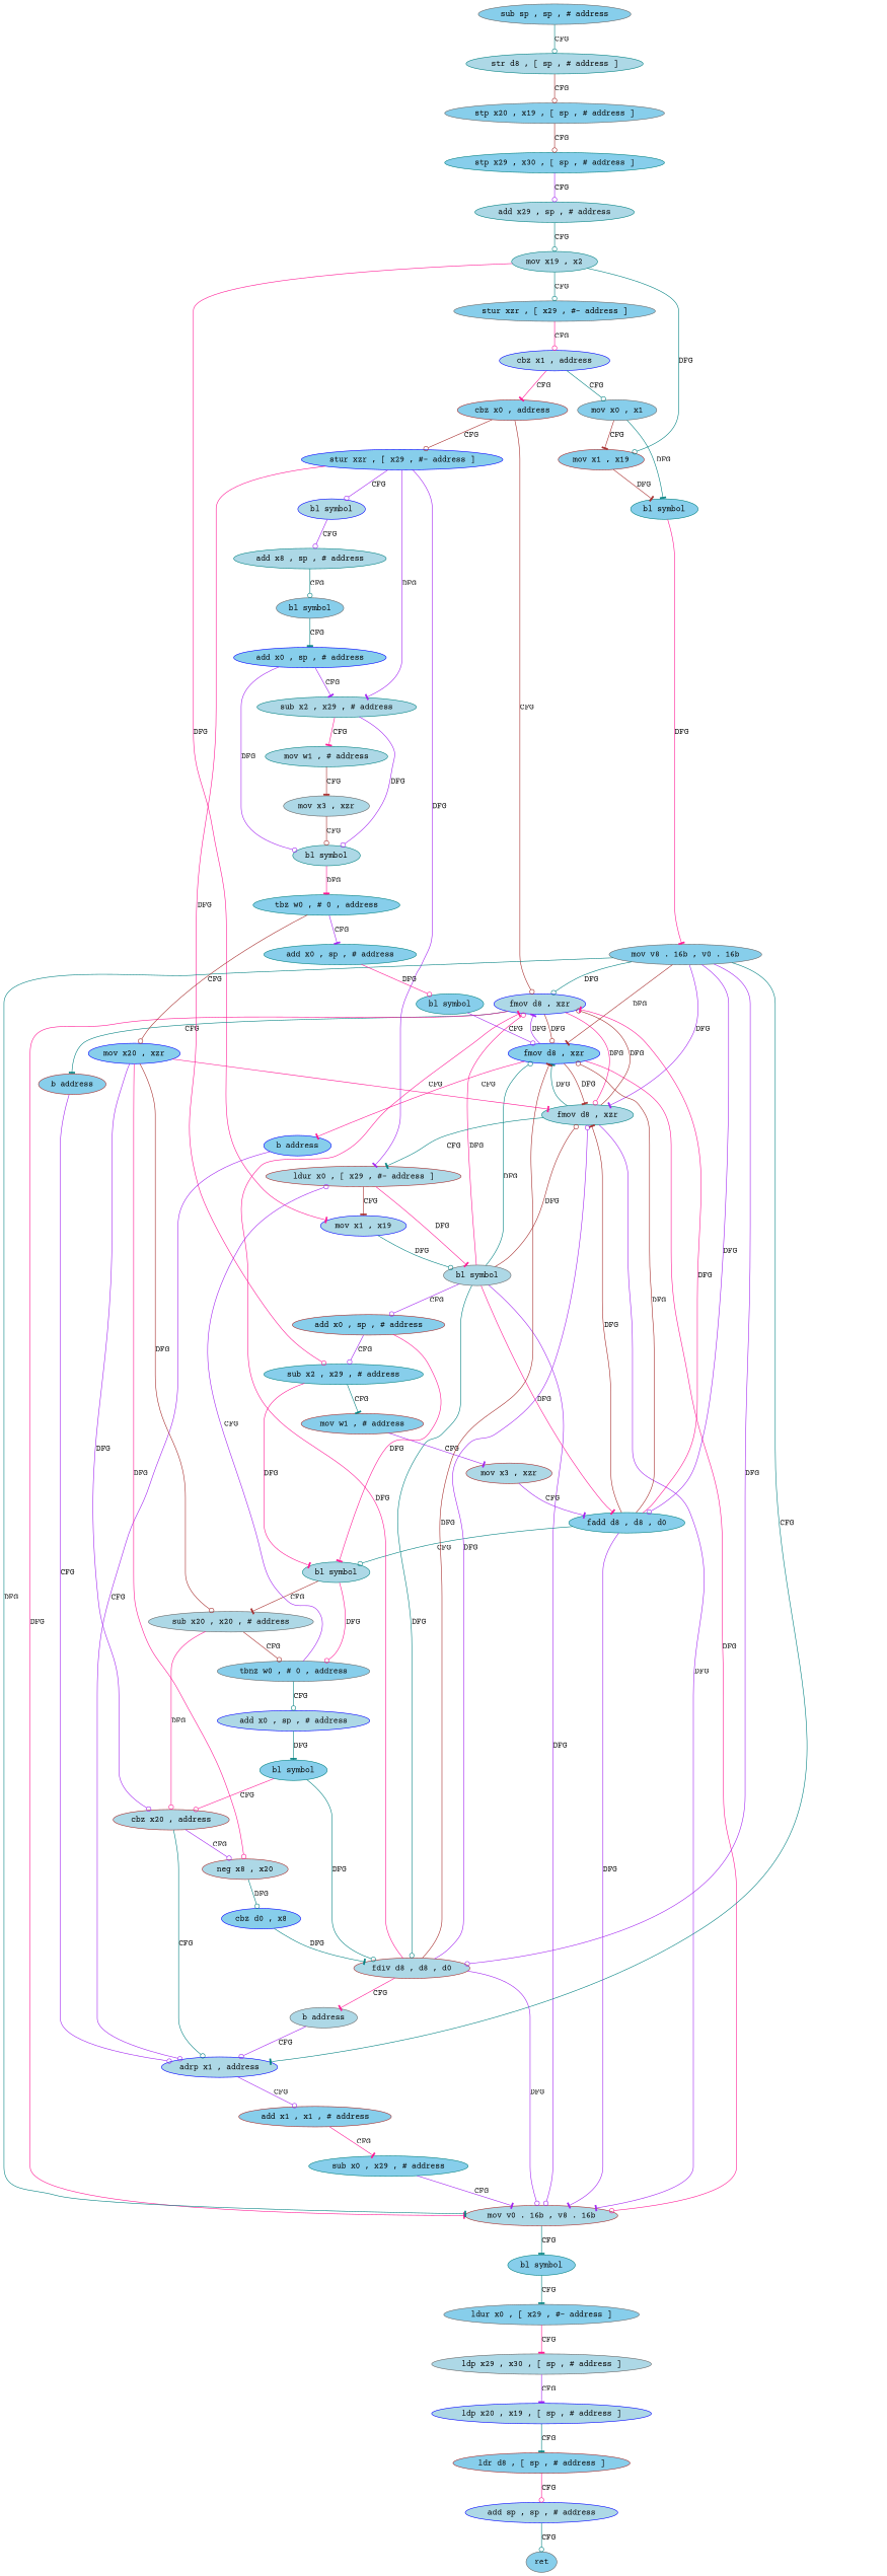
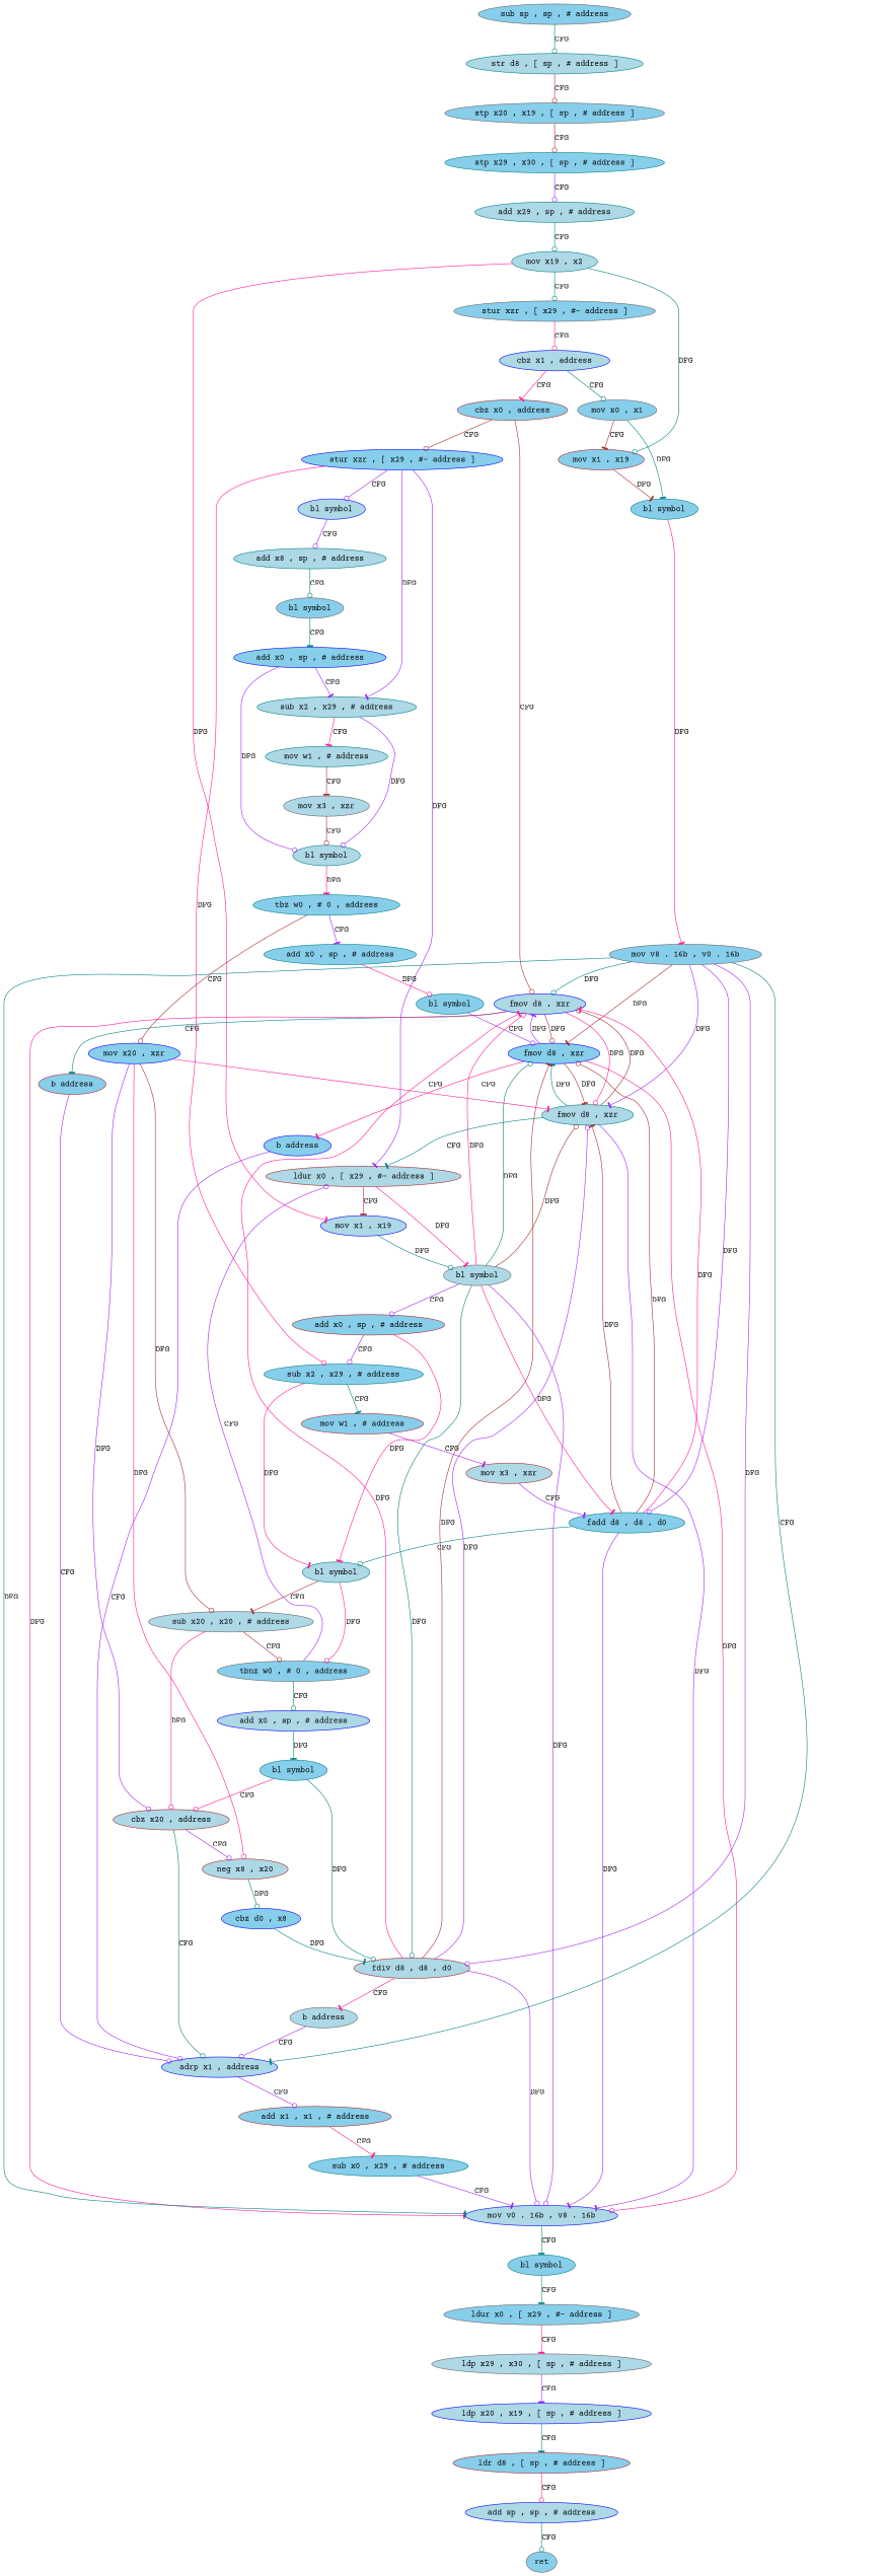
  digraph {
    fontname="Courier Prime"
    node [color=teal fillcolor=skyblue fontname="Courier Prime" style=filled]
    edge [arrowhead=odot color=purple fontname="Courier Prime"]
    n1 [color=gray40 label="sub sp , sp , # address"]
    n2 [fillcolor=lightblue label="str d8 , [ sp , # address ]"]
    n3 [color=gray40 label="stp x20 , x19 , [ sp , # address ]"]
    n4 [label="stp x29 , x30 , [ sp , # address ]"]
    n5 [fillcolor=lightblue label="add x29 , sp , # address"]
    n6 [fillcolor=lightblue label="mov x19 , x2"]
    n7 [color=gray40 label="stur xzr , [ x29 , #- address ]"]
    n8 [color=brown label="mov x1 , x19"]
    n9 [color=blue fillcolor=lightblue label="mov x1 , x19"]
    n10 [color=blue fillcolor=lightblue label="cbz x1 , address"]
    n11 [label="bl symbol"]
    n12 [color=gray40 fillcolor=lightblue label="bl symbol"]
    n13 [color=brown label="cbz x0 , address"]
    n14 [color=gray40 label="mov x0 , x1"]
    n15 [color=blue fillcolor=lightblue label="fmov d8 , xzr"]
    n16 [color=blue label="stur xzr , [ x29 , #- address ]"]
    n17 [color=brown label="b address"]
-   n18 [color=brown fillcolor=lightblue label="mov v0 . 16b , v8 . 16b"]
+   n18 [color=blue fillcolor=lightblue label="mov v0 . 16b , v8 . 16b"]
    n19 [color=blue label="fmov d8 , xzr"]
    n20 [fillcolor=lightblue label="fmov d8 , xzr"]
    n21 [color=blue fillcolor=lightblue label="bl symbol"]
    n22 [fillcolor=lightblue label="sub x2 , x29 , # address"]
    n23 [color=brown fillcolor=lightblue label="ldur x0 , [ x29 , #- address ]"]
    n24 [label="sub x2 , x29 , # address"]
    n25 [color=gray40 label="mov v8 . 16b , v0 . 16b"]
    n26 [color=blue fillcolor=lightblue label="adrp x1 , address"]
    n27 [label="bl symbol"]
    n28 [color=blue label="b address"]
    n29 [fillcolor=lightblue label="add x8 , sp , # address"]
    n30 [fillcolor=lightblue label="bl symbol"]
    n31 [fillcolor=lightblue label="mov w1 , # address"]
    n32 [fillcolor=lightblue label="bl symbol"]
    n33 [color=brown label="mov w1 , # address"]
    n34 [label="fadd d8 , d8 , d0"]
    n35 [color=brown fillcolor=lightblue label="fdiv d8 , d8 , d0"]
    n36 [color=brown label="add x1 , x1 , # address"]
    n37 [color=gray40 fillcolor=lightblue label="b address"]
    n38 [label="sub x0 , x29 , # address"]
    n39 [color=gray40 label="bl symbol"]
    n40 [color=blue label="add x0 , sp , # address"]
    n41 [label="tbz w0 , # 0 , address"]
    n42 [color=gray40 fillcolor=lightblue label="mov x3 , xzr"]
    n43 [label="add x0 , sp , # address"]
    n44 [color=blue label="mov x20 , xzr"]
    n45 [label="bl symbol"]
    n46 [color=gray40 fillcolor=lightblue label="sub x20 , x20 , # address"]
    n47 [color=brown fillcolor=lightblue label="cbz x20 , address"]
    n48 [color=brown fillcolor=lightblue label="neg x8 , x20"]
    n49 [color=gray40 label="tbnz w0 , # 0 , address"]
    n50 [color=blue label="cbz d0 , x8"]
    n51 [color=gray40 label="ldur x0 , [ x29 , #- address ]"]
    n52 [color=gray40 fillcolor=lightblue label="ldp x29 , x30 , [ sp , # address ]"]
    n53 [color=blue fillcolor=lightblue label="ldp x20 , x19 , [ sp , # address ]"]
    n54 [color=brown label="ldr d8 , [ sp , # address ]"]
    n55 [color=blue fillcolor=lightblue label="add sp , sp , # address"]
    n56 [color=gray40 label=ret]
    n57 [color=brown label="add x0 , sp , # address"]
    n58 [color=brown fillcolor=lightblue label="mov x3 , xzr"]
    n59 [color=blue fillcolor=lightblue label="add x0 , sp , # address"]
    n60 [label="bl symbol"]
    n1 -> n2 [color=teal label=CFG]
    n2 -> n3 [color=brown label=CFG]
    n3 -> n4 [color=brown label=CFG]
    n4 -> n5 [label=CFG]
    n5 -> n6 [color=teal label=CFG]
    n6 -> n7 [color=teal label=CFG]
    n6 -> n8 [color=teal label=DFG]
    n6 -> n9 [arrowhead=tee color=deeppink label=DFG]
    n7 -> n10 [color=deeppink label=CFG]
    n8 -> n11 [arrowhead=tee color=brown label=DFG]
    n9 -> n12 [color=teal label=DFG]
    n10 -> n13 [arrowhead=tee color=deeppink label=CFG]
    n10 -> n14 [color=teal label=CFG]
    n11 -> n25 [arrowhead=tee color=deeppink label=DFG]
    n12 -> n15 [color=deeppink label=DFG]
    n12 -> n18 [label=DFG]
    n12 -> n19 [color=teal label=DFG]
    n12 -> n20 [color=brown label=DFG]
    n12 -> n34 [arrowhead=tee color=deeppink label=DFG]
    n12 -> n35 [color=teal label=DFG]
    n12 -> n57 [label=CFG]
    n13 -> n15 [color=brown label=CFG]
    n13 -> n16 [color=brown label=CFG]
    n14 -> n8 [arrowhead=tee color=brown label=CFG]
    n14 -> n11 [arrowhead=tee color=teal label=DFG]
    n15 -> n17 [arrowhead=tee color=teal label=CFG]
    n15 -> n18 [arrowhead=tee color=deeppink label=DFG]
    n15 -> n19 [color=brown label=DFG]
    n15 -> n20 [color=deeppink label=DFG]
    n16 -> n21 [label=CFG]
    n16 -> n22 [arrowhead=tee label=DFG]
    n16 -> n23 [arrowhead=tee label=DFG]
    n16 -> n24 [color=deeppink label=DFG]
    n17 -> n26 [label=CFG]
    n18 -> n27 [arrowhead=tee color=teal label=CFG]
    n19 -> n15 [arrowhead=tee label=DFG]
    n19 -> n18 [color=deeppink label=DFG]
    n19 -> n20 [arrowhead=tee color=brown label=DFG]
    n19 -> n28 [arrowhead=tee color=deeppink label=CFG]
    n20 -> n15 [color=brown label=DFG]
    n20 -> n18 [arrowhead=tee label=DFG]
    n20 -> n19 [arrowhead=tee color=teal label=DFG]
    n20 -> n23 [arrowhead=tee color=teal label=CFG]
    n21 -> n29 [label=CFG]
    n22 -> n30 [label=DFG]
    n22 -> n31 [arrowhead=tee color=deeppink label=CFG]
    n23 -> n9 [arrowhead=tee color=brown label=CFG]
    n23 -> n12 [arrowhead=tee color=deeppink label=DFG]
    n24 -> n32 [arrowhead=tee color=deeppink label=DFG]
    n24 -> n33 [arrowhead=tee color=teal label=CFG]
    n25 -> n15 [color=teal label=DFG]
    n25 -> n18 [arrowhead=tee color=teal label=DFG]
    n25 -> n19 [arrowhead=tee color=brown label=DFG]
    n25 -> n20 [arrowhead=tee label=DFG]
    n25 -> n26 [arrowhead=tee color=teal label=CFG]
    n25 -> n34 [label=DFG]
    n25 -> n35 [label=DFG]
    n26 -> n36 [label=CFG]
    n27 -> n51 [arrowhead=tee color=teal label=CFG]
    n28 -> n26 [label=CFG]
    n29 -> n39 [color=teal label=CFG]
    n30 -> n41 [arrowhead=tee color=deeppink label=DFG]
    n31 -> n42 [arrowhead=tee color=brown label=CFG]
    n32 -> n46 [arrowhead=tee color=brown label=CFG]
    n32 -> n49 [color=deeppink label=DFG]
    n33 -> n58 [arrowhead=tee label=CFG]
    n34 -> n15 [arrowhead=tee color=deeppink label=DFG]
    n34 -> n18 [arrowhead=tee label=DFG]
    n34 -> n19 [color=brown label=DFG]
    n34 -> n20 [arrowhead=tee color=brown label=DFG]
    n34 -> n32 [color=teal label=CFG]
    n35 -> n15 [arrowhead=tee color=deeppink label=DFG]
    n35 -> n18 [label=DFG]
    n35 -> n19 [arrowhead=tee color=brown label=DFG]
    n35 -> n20 [label=DFG]
    n35 -> n37 [arrowhead=tee color=deeppink label=CFG]
    n36 -> n38 [arrowhead=tee color=deeppink label=CFG]
    n37 -> n26 [label=CFG]
    n38 -> n18 [arrowhead=tee label=CFG]
    n39 -> n40 [arrowhead=tee color=teal label=CFG]
    n40 -> n22 [arrowhead=tee label=CFG]
    n40 -> n30 [label=DFG]
    n41 -> n43 [arrowhead=tee label=CFG]
    n41 -> n44 [color=brown label=CFG]
    n42 -> n30 [color=brown label=CFG]
    n43 -> n45 [color=deeppink label=DFG]
    n44 -> n20 [arrowhead=tee color=deeppink label=CFG]
    n44 -> n46 [color=brown label=DFG]
    n44 -> n47 [label=DFG]
    n44 -> n48 [color=deeppink label=DFG]
    n45 -> n19 [label=CFG]
    n46 -> n47 [color=deeppink label=DFG]
    n46 -> n49 [color=brown label=CFG]
    n47 -> n26 [color=teal label=CFG]
    n47 -> n48 [label=CFG]
    n48 -> n50 [color=teal label=DFG]
    n49 -> n23 [label=CFG]
    n49 -> n59 [color=teal label=CFG]
    n50 -> n35 [arrowhead=tee color=teal label=DFG]
    n51 -> n52 [arrowhead=tee color=deeppink label=CFG]
    n52 -> n53 [arrowhead=tee label=CFG]
    n53 -> n54 [arrowhead=tee color=teal label=CFG]
    n54 -> n55 [color=deeppink label=CFG]
    n55 -> n56 [color=teal label=CFG]
    n57 -> n24 [label=CFG]
    n57 -> n32 [arrowhead=tee color=deeppink label=DFG]
    n58 -> n34 [arrowhead=tee label=CFG]
    n59 -> n60 [arrowhead=tee color=teal label=DFG]
    n60 -> n35 [color=teal label=DFG]
    n60 -> n47 [color=deeppink label=CFG]
  }
